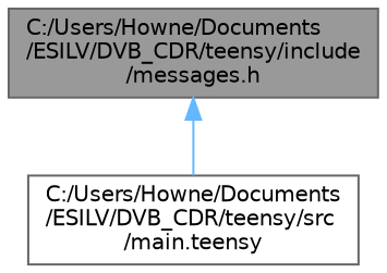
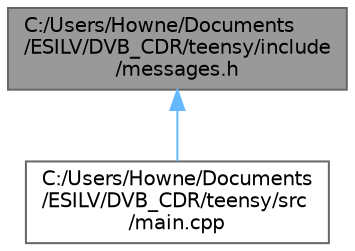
  digraph {
    node [fontname=Helvetica fontsize=10 shape=box style=filled]
    n1 [color=gray40 fillcolor=grey60 fontcolor=black height=0.2 label="C:/Users/Howne/Documents\l/ESILV/DVB_CDR/teensy/include\l/messages.h" width=0.4]
-   n2 [color=grey40 fillcolor=white height=0.2 label="C:/Users/Howne/Documents\l/ESILV/DVB_CDR/teensy/src\l/main.teensy" width=0.4]
+   n2 [color=grey40 fillcolor=white height=0.2 label="C:/Users/Howne/Documents\l/ESILV/DVB_CDR/teensy/src\l/main.cpp" width=0.4]
    n1 -> n2 [color=steelblue1 dir=back fontname=Helvetica fontsize=10 labelfontname=Helvetica labelfontsize=10 style=solid]
  }
